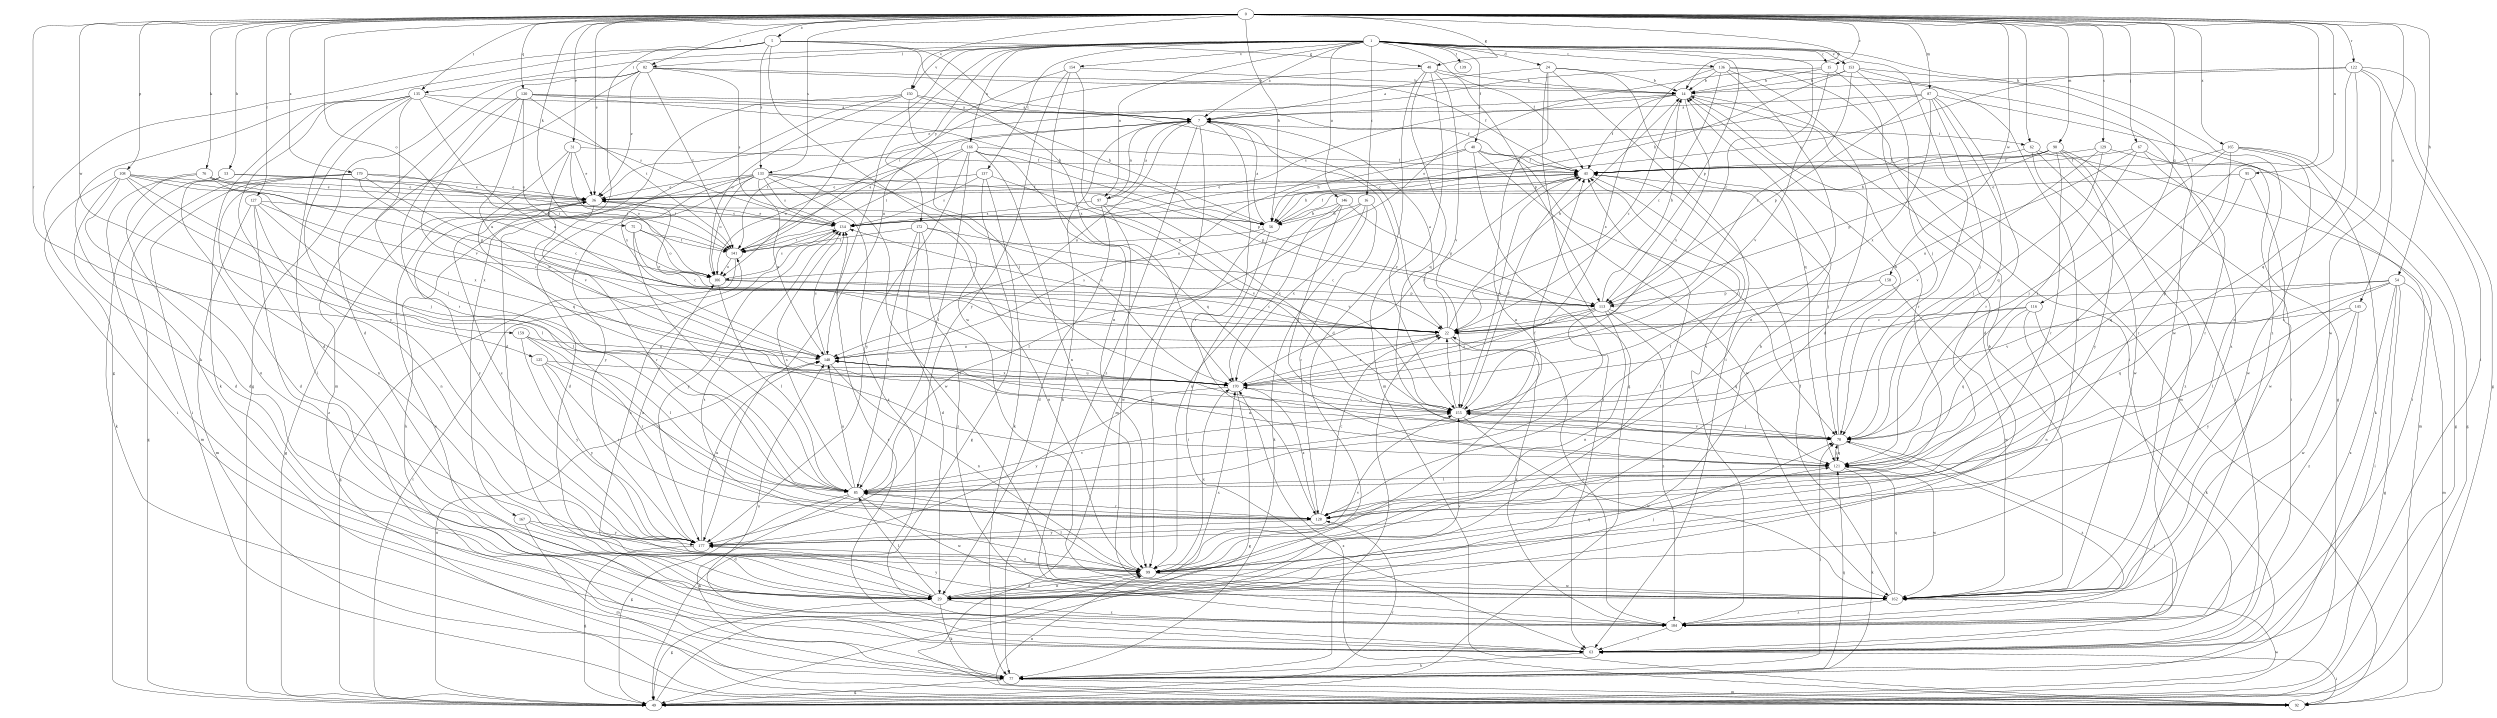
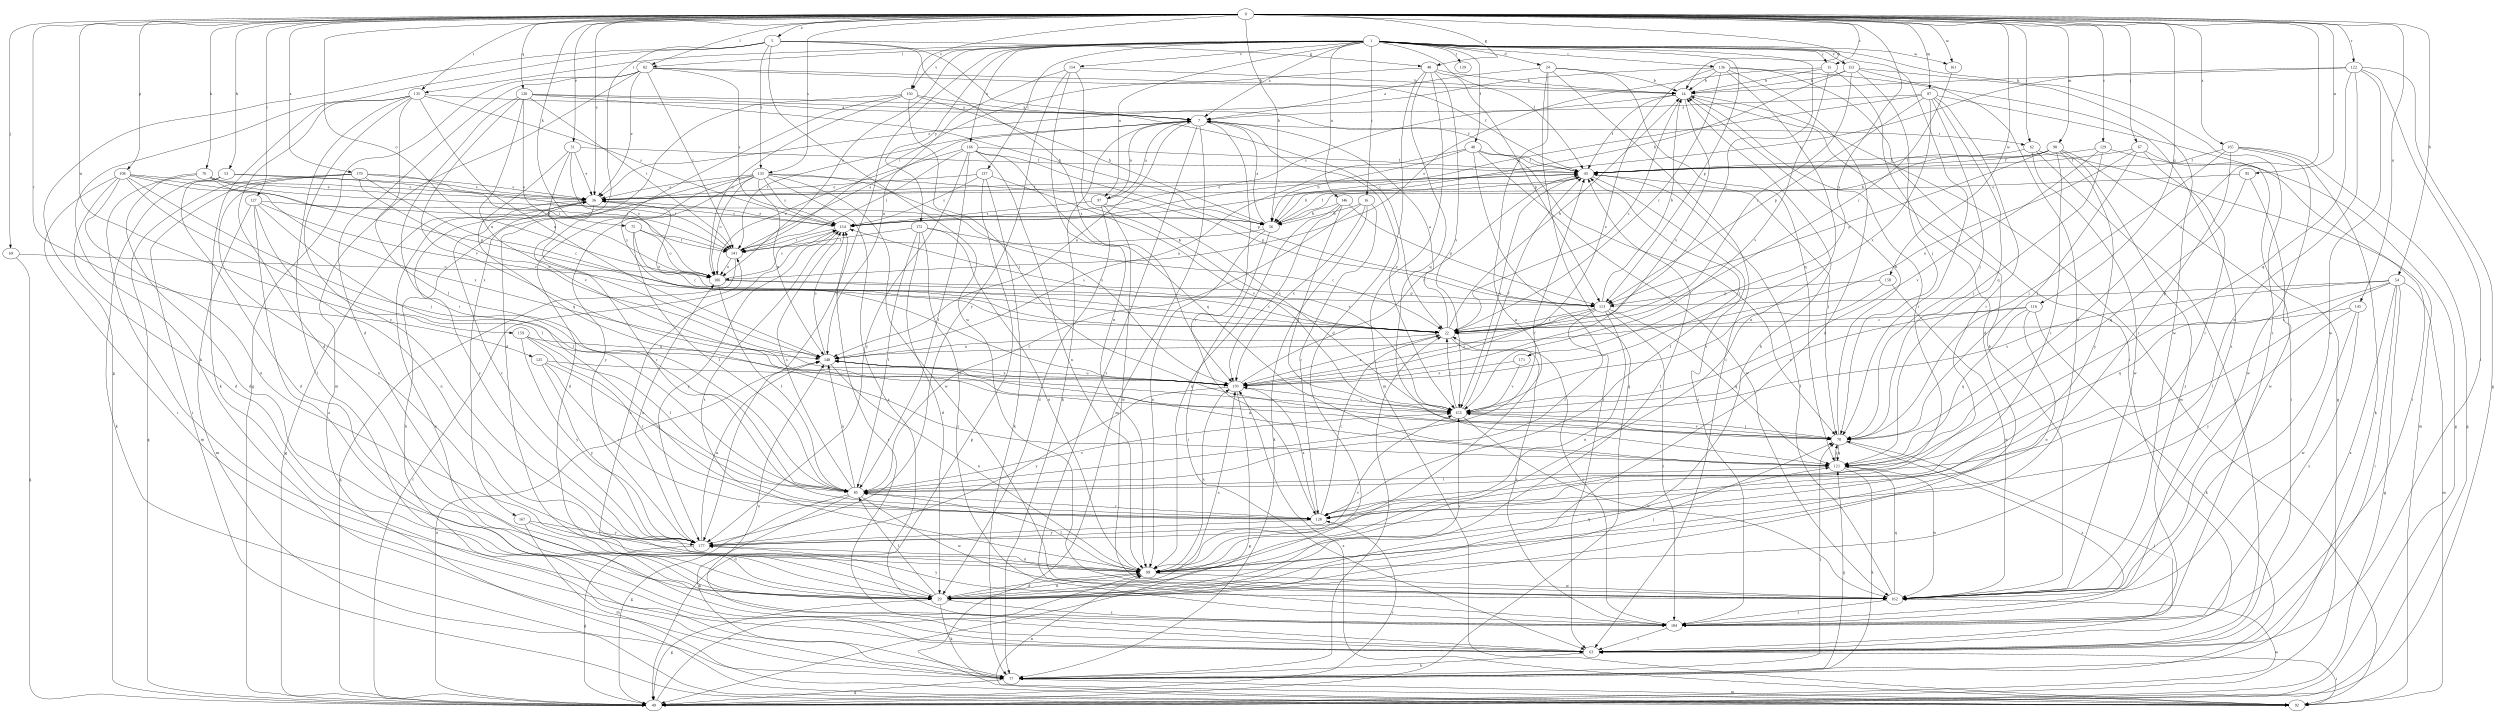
  strict digraph {
    fontname="Liberation Serif"
    node [fontname="Liberation Serif"]
    edge [fontname="Liberation Serif"]
    0
    5
    14
    15
    31
    36
    48
    53
    54
    56
    62
    67
+   69
    70
    75
    76
    82
    87
    90
    95
    106
    108
    116
    120
    122
    125
    127
    129
    133
    135
    145
    150
    158
    159
+   161
    165
+   171
    179
    1
    7
    16
    22
    24
    40
    43
    97
    113
    136
    137
    139
    146
    153
    154
    166
    172
    177
    184
    49
    77
    162
    167
    170
    92
    128
    134
    155
    29
    121
    141
    85
    63
    99
    148
    0 -> 5 [label=a]
    0 -> 14 [label=b]
    0 -> 15 [label=c]
    0 -> 31 [label=e]
    0 -> 36 [label=e]
    0 -> 48 [label=g]
    0 -> 53 [label=h]
    0 -> 54 [label=h]
    0 -> 56 [label=h]
    0 -> 62 [label=i]
    0 -> 67 [label=j]
+   0 -> 69 [label=j]
    0 -> 70 [label=j]
    0 -> 75 [label=k]
    0 -> 76 [label=k]
    0 -> 82 [label=l]
    0 -> 87 [label=m]
    0 -> 90 [label=m]
    0 -> 95 [label=n]
    0 -> 106 [label=o]
    0 -> 108 [label=p]
    0 -> 116 [label=q]
    0 -> 120 [label=q]
    0 -> 122 [label=r]
    0 -> 125 [label=r]
    0 -> 127 [label=r]
    0 -> 129 [label=s]
    0 -> 133 [label=s]
    0 -> 135 [label=t]
    0 -> 145 [label=u]
    0 -> 150 [label=v]
    0 -> 158 [label=w]
    0 -> 159 [label=w]
+   0 -> 161 [label=w]
    0 -> 165 [label=x]
+   0 -> 171 [label=y]
    0 -> 179 [label=z]
    5 -> 48 [label=g]
    5 -> 133 [label=s]
    5 -> 22 [label=c]
    5 -> 49 [label=g]
    5 -> 77 [label=k]
    5 -> 162 [label=w]
    5 -> 167 [label=x]
    5 -> 170 [label=x]
-   14 -> 7 [label=a]
    14 -> 22 [label=c]
    14 -> 43 [label=f]
    14 -> 170 [label=x]
    14 -> 92 [label=m]
    14 -> 128 [label=r]
    14 -> 134 [label=s]
    15 -> 14 [label=b]
    15 -> 106 [label=o]
    15 -> 155 [label=v]
    15 -> 29 [label=d]
    31 -> 36 [label=e]
    31 -> 106 [label=o]
    31 -> 43 [label=f]
    31 -> 155 [label=v]
    31 -> 121 [label=q]
    36 -> 43 [label=f]
    36 -> 177 [label=y]
    36 -> 49 [label=g]
    36 -> 128 [label=r]
    36 -> 134 [label=s]
    48 -> 14 [label=b]
    48 -> 113 [label=p]
    48 -> 92 [label=m]
    48 -> 155 [label=v]
    48 -> 29 [label=d]
    48 -> 121 [label=q]
    48 -> 141 [label=t]
    53 -> 36 [label=e]
    53 -> 77 [label=k]
    53 -> 29 [label=d]
    53 -> 141 [label=t]
    54 -> 113 [label=p]
    54 -> 184 [label=z]
    54 -> 49 [label=g]
    54 -> 92 [label=m]
    54 -> 155 [label=v]
    54 -> 121 [label=q]
    54 -> 85 [label=l]
    54 -> 63 [label=i]
    56 -> 7 [label=a]
    56 -> 43 [label=f]
    56 -> 141 [label=t]
    56 -> 63 [label=i]
    56 -> 99 [label=n]
    62 -> 43 [label=f]
    62 -> 162 [label=w]
    62 -> 92 [label=m]
    62 -> 63 [label=i]
    67 -> 70 [label=j]
    67 -> 43 [label=f]
    67 -> 128 [label=r]
    67 -> 63 [label=i]
    67 -> 148 [label=u]
+   69 -> 106 [label=o]
+   69 -> 49 [label=g]
    70 -> 14 [label=b]
    70 -> 184 [label=z]
    70 -> 155 [label=v]
    70 -> 121 [label=q]
    75 -> 106 [label=o]
    75 -> 22 [label=c]
    75 -> 141 [label=t]
    75 -> 85 [label=l]
    76 -> 36 [label=e]
    76 -> 56 [label=h]
    76 -> 113 [label=p]
    76 -> 29 [label=d]
    76 -> 63 [label=i]
    82 -> 14 [label=b]
    82 -> 36 [label=e]
    82 -> 43 [label=f]
    82 -> 49 [label=g]
    82 -> 92 [label=m]
    82 -> 134 [label=s]
    82 -> 29 [label=d]
    82 -> 141 [label=t]
    87 -> 70 [label=j]
    87 -> 7 [label=a]
    87 -> 113 [label=p]
    87 -> 49 [label=g]
    87 -> 170 [label=x]
    87 -> 128 [label=r]
    87 -> 134 [label=s]
    87 -> 121 [label=q]
    90 -> 56 [label=h]
    90 -> 43 [label=f]
    90 -> 113 [label=p]
    90 -> 177 [label=y]
    90 -> 184 [label=z]
    90 -> 128 [label=r]
    90 -> 63 [label=i]
    95 -> 36 [label=e]
    95 -> 162 [label=w]
    95 -> 121 [label=q]
    106 -> 22 [label=c]
    106 -> 113 [label=p]
    106 -> 134 [label=s]
    106 -> 85 [label=l]
    108 -> 36 [label=e]
    108 -> 70 [label=j]
    108 -> 170 [label=x]
    108 -> 29 [label=d]
    108 -> 141 [label=t]
    108 -> 85 [label=l]
    108 -> 63 [label=i]
    108 -> 99 [label=n]
    116 -> 22 [label=c]
    116 -> 77 [label=k]
    116 -> 155 [label=v]
    116 -> 121 [label=q]
    116 -> 99 [label=n]
    120 -> 56 [label=h]
    120 -> 106 [label=o]
    120 -> 7 [label=a]
    120 -> 43 [label=f]
    120 -> 128 [label=r]
    120 -> 155 [label=v]
    120 -> 141 [label=t]
    120 -> 148 [label=u]
    122 -> 14 [label=b]
    122 -> 49 [label=g]
    122 -> 162 [label=w]
    122 -> 134 [label=s]
    122 -> 121 [label=q]
    122 -> 63 [label=i]
    122 -> 99 [label=n]
    125 -> 177 [label=y]
    125 -> 170 [label=x]
    125 -> 128 [label=r]
    125 -> 85 [label=l]
    127 -> 56 [label=h]
    127 -> 22 [label=c]
    127 -> 184 [label=z]
    127 -> 92 [label=m]
    127 -> 85 [label=l]
    127 -> 99 [label=n]
    129 -> 70 [label=j]
    129 -> 43 [label=f]
    129 -> 49 [label=g]
    129 -> 155 [label=v]
    133 -> 36 [label=e]
    133 -> 106 [label=o]
    133 -> 113 [label=p]
    133 -> 177 [label=y]
    133 -> 184 [label=z]
    133 -> 77 [label=k]
    133 -> 162 [label=w]
    133 -> 170 [label=x]
    133 -> 134 [label=s]
    133 -> 29 [label=d]
    133 -> 148 [label=u]
    135 -> 7 [label=a]
    135 -> 177 [label=y]
    135 -> 77 [label=k]
    135 -> 134 [label=s]
    135 -> 29 [label=d]
    135 -> 85 [label=l]
    135 -> 63 [label=i]
    135 -> 148 [label=u]
    145 -> 22 [label=c]
    145 -> 177 [label=y]
    145 -> 184 [label=z]
    145 -> 162 [label=w]
    150 -> 56 [label=h]
    150 -> 70 [label=j]
    150 -> 106 [label=o]
    150 -> 7 [label=a]
    150 -> 170 [label=x]
    150 -> 29 [label=d]
    158 -> 113 [label=p]
    158 -> 162 [label=w]
    158 -> 155 [label=v]
    159 -> 177 [label=y]
    159 -> 128 [label=r]
    159 -> 85 [label=l]
    159 -> 148 [label=u]
+   161 -> 22 [label=c]
    165 -> 70 [label=j]
    165 -> 43 [label=f]
    165 -> 49 [label=g]
    165 -> 77 [label=k]
    165 -> 162 [label=w]
    165 -> 128 [label=r]
+   171 -> 170 [label=x]
+   171 -> 155 [label=v]
    179 -> 36 [label=e]
    179 -> 22 [label=c]
    179 -> 49 [label=g]
    179 -> 92 [label=m]
    179 -> 141 [label=t]
    179 -> 99 [label=n]
    179 -> 148 [label=u]
    1 -> 15 [label=c]
    1 -> 70 [label=j]
    1 -> 82 [label=l]
    1 -> 106 [label=o]
    1 -> 135 [label=t]
    1 -> 150 [label=v]
+   1 -> 161 [label=w]
    1 -> 7 [label=a]
    1 -> 16 [label=c]
    1 -> 22 [label=c]
    1 -> 24 [label=d]
    1 -> 40 [label=f]
    1 -> 43 [label=f]
    1 -> 97 [label=n]
    1 -> 113 [label=p]
    1 -> 136 [label=t]
    1 -> 137 [label=t]
    1 -> 139 [label=t]
    1 -> 146 [label=u]
    1 -> 153 [label=v]
    1 -> 154 [label=v]
    1 -> 166 [label=x]
    1 -> 172 [label=y]
    1 -> 177 [label=y]
    1 -> 184 [label=z]
    7 -> 62 [label=i]
    7 -> 97 [label=n]
    7 -> 184 [label=z]
    7 -> 77 [label=k]
    7 -> 92 [label=m]
    7 -> 128 [label=r]
    7 -> 155 [label=v]
    7 -> 141 [label=t]
    7 -> 148 [label=u]
    16 -> 56 [label=h]
    16 -> 77 [label=k]
    16 -> 170 [label=x]
    16 -> 128 [label=r]
    16 -> 85 [label=l]
    22 -> 14 [label=b]
    22 -> 36 [label=e]
    22 -> 7 [label=a]
    22 -> 184 [label=z]
    22 -> 170 [label=x]
    22 -> 134 [label=s]
    22 -> 148 [label=u]
    24 -> 14 [label=b]
    24 -> 7 [label=a]
    24 -> 49 [label=g]
    24 -> 121 [label=q]
    24 -> 63 [label=i]
    24 -> 99 [label=n]
    40 -> 56 [label=h]
    40 -> 70 [label=j]
    40 -> 43 [label=f]
    40 -> 162 [label=w]
    40 -> 63 [label=i]
    40 -> 148 [label=u]
    43 -> 36 [label=e]
    43 -> 56 [label=h]
    43 -> 70 [label=j]
    43 -> 184 [label=z]
    43 -> 155 [label=v]
    97 -> 7 [label=a]
    97 -> 162 [label=w]
    97 -> 134 [label=s]
    97 -> 155 [label=v]
    97 -> 29 [label=d]
    113 -> 14 [label=b]
    113 -> 22 [label=c]
    113 -> 184 [label=z]
    113 -> 170 [label=x]
    113 -> 121 [label=q]
    113 -> 85 [label=l]
    113 -> 99 [label=n]
    136 -> 14 [label=b]
    136 -> 36 [label=e]
    136 -> 22 [label=c]
    136 -> 184 [label=z]
    136 -> 170 [label=x]
    136 -> 29 [label=d]
    136 -> 63 [label=i]
    136 -> 99 [label=n]
    137 -> 36 [label=e]
    137 -> 49 [label=g]
    137 -> 77 [label=k]
    137 -> 134 [label=s]
    137 -> 155 [label=v]
    146 -> 56 [label=h]
    146 -> 70 [label=j]
    146 -> 113 [label=p]
    146 -> 170 [label=x]
    146 -> 99 [label=n]
    153 -> 14 [label=b]
    153 -> 56 [label=h]
    153 -> 70 [label=j]
    153 -> 22 [label=c]
    153 -> 162 [label=w]
    153 -> 99 [label=n]
    154 -> 14 [label=b]
    154 -> 177 [label=y]
    154 -> 155 [label=v]
    154 -> 99 [label=n]
    154 -> 148 [label=u]
    166 -> 106 [label=o]
    166 -> 43 [label=f]
    166 -> 113 [label=p]
    166 -> 177 [label=y]
    166 -> 121 [label=q]
    166 -> 141 [label=t]
    166 -> 85 [label=l]
    166 -> 99 [label=n]
    172 -> 22 [label=c]
    172 -> 184 [label=z]
    172 -> 29 [label=d]
    172 -> 141 [label=t]
    172 -> 85 [label=l]
    172 -> 99 [label=n]
    177 -> 36 [label=e]
    177 -> 106 [label=o]
    177 -> 49 [label=g]
    177 -> 99 [label=n]
    177 -> 148 [label=u]
    184 -> 22 [label=c]
    184 -> 63 [label=i]
    49 -> 162 [label=w]
    49 -> 128 [label=r]
    49 -> 141 [label=t]
    49 -> 99 [label=n]
    49 -> 148 [label=u]
    77 -> 70 [label=j]
    77 -> 22 [label=c]
    77 -> 49 [label=g]
    77 -> 92 [label=m]
    77 -> 121 [label=q]
    162 -> 14 [label=b]
    162 -> 43 [label=f]
    162 -> 177 [label=y]
    162 -> 184 [label=z]
    162 -> 121 [label=q]
    167 -> 177 [label=y]
    167 -> 92 [label=m]
    167 -> 29 [label=d]
    170 -> 43 [label=f]
    170 -> 177 [label=y]
    170 -> 49 [label=g]
    170 -> 155 [label=v]
    170 -> 148 [label=u]
    92 -> 170 [label=x]
    92 -> 63 [label=i]
    92 -> 99 [label=n]
    128 -> 22 [label=c]
    128 -> 43 [label=f]
    128 -> 177 [label=y]
    128 -> 170 [label=x]
    134 -> 36 [label=e]
    134 -> 177 [label=y]
    134 -> 141 [label=t]
    155 -> 70 [label=j]
    155 -> 22 [label=c]
    155 -> 43 [label=f]
    155 -> 162 [label=w]
    29 -> 14 [label=b]
    29 -> 70 [label=j]
    29 -> 43 [label=f]
    29 -> 184 [label=z]
    29 -> 49 [label=g]
    29 -> 77 [label=k]
    29 -> 170 [label=x]
    29 -> 134 [label=s]
    29 -> 155 [label=v]
    29 -> 85 [label=l]
    29 -> 99 [label=n]
    121 -> 70 [label=j]
    121 -> 77 [label=k]
    121 -> 162 [label=w]
    121 -> 85 [label=l]
    121 -> 148 [label=u]
    141 -> 106 [label=o]
    141 -> 7 [label=a]
    141 -> 49 [label=g]
    85 -> 43 [label=f]
    85 -> 49 [label=g]
    85 -> 77 [label=k]
    85 -> 162 [label=w]
    85 -> 128 [label=r]
    85 -> 134 [label=s]
    85 -> 155 [label=v]
    85 -> 148 [label=u]
    63 -> 36 [label=e]
    63 -> 70 [label=j]
    63 -> 77 [label=k]
    63 -> 134 [label=s]
    63 -> 148 [label=u]
    99 -> 162 [label=w]
    99 -> 170 [label=x]
    99 -> 134 [label=s]
    99 -> 155 [label=v]
    99 -> 29 [label=d]
    99 -> 121 [label=q]
    99 -> 85 [label=l]
    148 -> 170 [label=x]
    148 -> 134 [label=s]
    148 -> 99 [label=n]
  }
